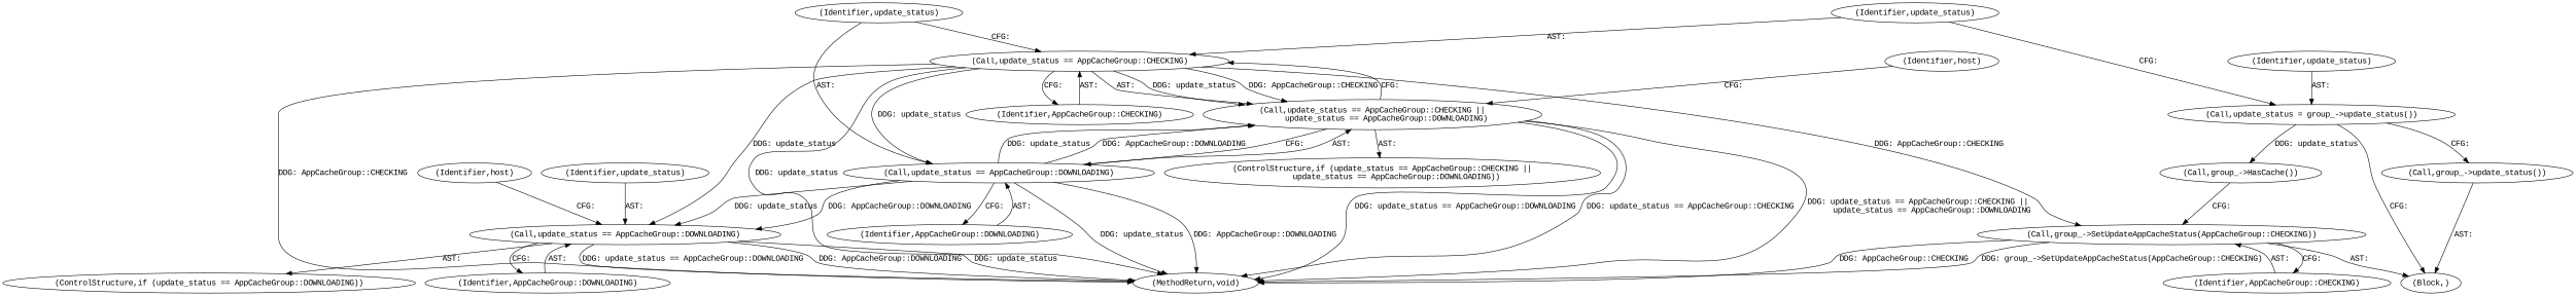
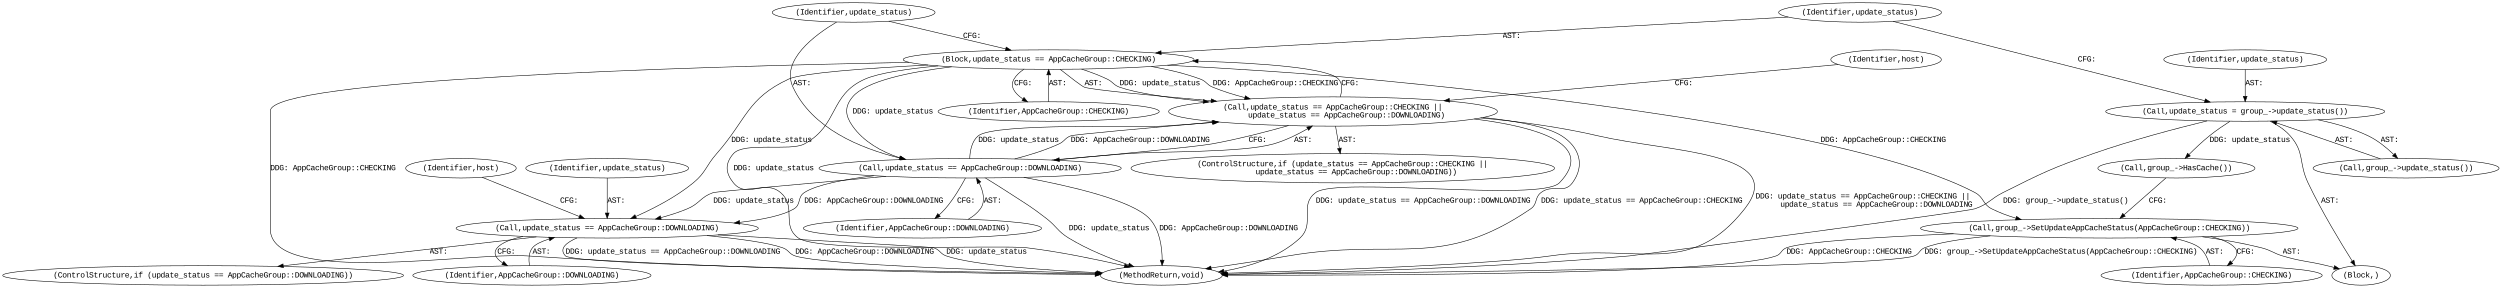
  digraph {
    fontname="Liberation Mono"
    node [fontname="Liberation Mono"]
    edge [fontname="Liberation Mono"]
-   n1 [label="(Call,update_status == AppCacheGroup::CHECKING)"]
+   n1 [label="(Block,update_status == AppCacheGroup::CHECKING)"]
    n2 [label="(Call,update_status == AppCacheGroup::CHECKING ||\n      update_status == AppCacheGroup::DOWNLOADING)"]
    n3 [label="(Call,update_status == AppCacheGroup::DOWNLOADING)"]
    n4 [label="(Call,update_status == AppCacheGroup::DOWNLOADING)"]
    n5 [label="(Call,group_->SetUpdateAppCacheStatus(AppCacheGroup::CHECKING))"]
    n6 [label="(Identifier,AppCacheGroup::CHECKING)"]
    n7 [label="(MethodReturn,void)"]
    n8 [label="(ControlStructure,if (update_status == AppCacheGroup::CHECKING ||\n      update_status == AppCacheGroup::DOWNLOADING))"]
    n9 [label="(Identifier,AppCacheGroup::DOWNLOADING)"]
    n10 [label="(ControlStructure,if (update_status == AppCacheGroup::DOWNLOADING))"]
    n11 [label="(Identifier,AppCacheGroup::DOWNLOADING)"]
    n12 [label="(Block,)"]
    n13 [label="(Identifier,AppCacheGroup::CHECKING)"]
    n14 [label="(Call,update_status = group_->update_status())"]
    n15 [label="(Call,group_->update_status())"]
    n16 [label="(Call,group_->HasCache())"]
    n17 [label="(Identifier,host)"]
    n18 [label="(Identifier,host)"]
    n19 [label="(Identifier,update_status)"]
    n20 [label="(Identifier,update_status)"]
    n21 [label="(Identifier,update_status)"]
    n22 [label="(Identifier,update_status)"]
    n1 -> n2 [label="AST: "]
    n1 -> n2 [label="DDG: update_status"]
    n1 -> n2 [label="DDG: AppCacheGroup::CHECKING"]
    n1 -> n3 [label="DDG: update_status"]
    n1 -> n4 [label="DDG: update_status"]
    n1 -> n5 [label="DDG: AppCacheGroup::CHECKING"]
    n1 -> n6 [label="CFG: "]
    n1 -> n7 [label="DDG: AppCacheGroup::CHECKING"]
    n1 -> n7 [label="DDG: update_status"]
    n2 -> n1 [label="CFG: "]
    n2 -> n3 [label="CFG: "]
    n2 -> n7 [label="DDG: update_status == AppCacheGroup::CHECKING ||\n      update_status == AppCacheGroup::DOWNLOADING"]
    n2 -> n7 [label="DDG: update_status == AppCacheGroup::DOWNLOADING"]
    n2 -> n7 [label="DDG: update_status == AppCacheGroup::CHECKING"]
    n2 -> n8 [label="AST: "]
    n3 -> n2 [label="AST: "]
    n3 -> n2 [label="DDG: update_status"]
    n3 -> n2 [label="DDG: AppCacheGroup::DOWNLOADING"]
    n3 -> n4 [label="DDG: update_status"]
    n3 -> n4 [label="DDG: AppCacheGroup::DOWNLOADING"]
    n3 -> n7 [label="DDG: update_status"]
    n3 -> n7 [label="DDG: AppCacheGroup::DOWNLOADING"]
    n3 -> n9 [label="CFG: "]
    n4 -> n7 [label="DDG: AppCacheGroup::DOWNLOADING"]
    n4 -> n7 [label="DDG: update_status"]
    n4 -> n7 [label="DDG: update_status == AppCacheGroup::DOWNLOADING"]
    n4 -> n10 [label="AST: "]
    n4 -> n11 [label="CFG: "]
    n5 -> n7 [label="DDG: group_->SetUpdateAppCacheStatus(AppCacheGroup::CHECKING)"]
    n5 -> n7 [label="DDG: AppCacheGroup::CHECKING"]
    n5 -> n12 [label="AST: "]
    n5 -> n13 [label="CFG: "]
    n6 -> n1 [label="AST: "]
    n9 -> n3 [label="AST: "]
    n11 -> n4 [label="AST: "]
    n13 -> n5 [label="AST: "]
-   n14 -> n12 [label="CFG: "]
-   n14 -> n15 [label="CFG: "]
+   n14 -> n7 [label="DDG: group_->update_status()"]
+   n14 -> n12 [label="AST: "]
+   n14 -> n15 [label="AST: "]
    n14 -> n16 [label="DDG: update_status"]
-   n15 -> n12 [label="AST: "]
+   n15 -> n14 [label="AST: "]
    n16 -> n5 [label="CFG: "]
    n17 -> n2 [label="CFG: "]
    n18 -> n4 [label="CFG: "]
    n19 -> n1 [label="CFG: "]
    n19 -> n3 [label="AST: "]
    n20 -> n1 [label="AST: "]
    n20 -> n14 [label="CFG: "]
    n21 -> n14 [label="AST: "]
    n22 -> n4 [label="AST: "]
  }
